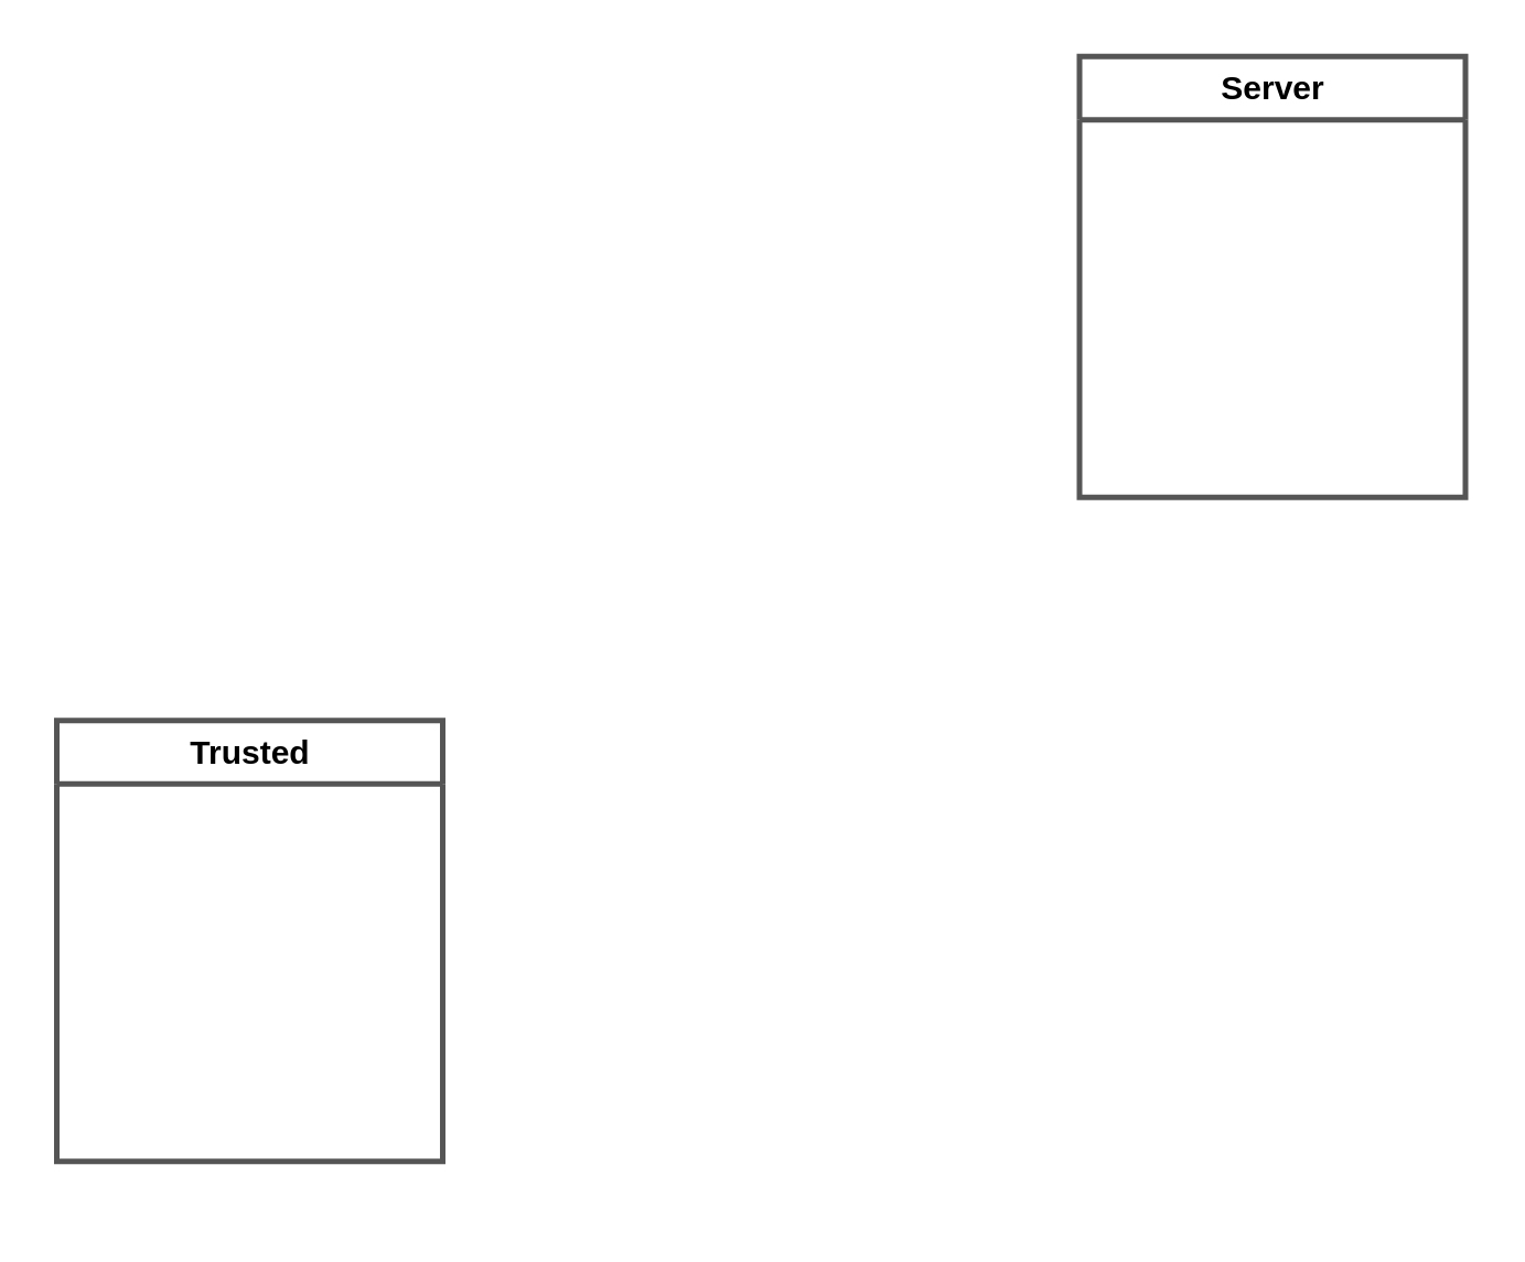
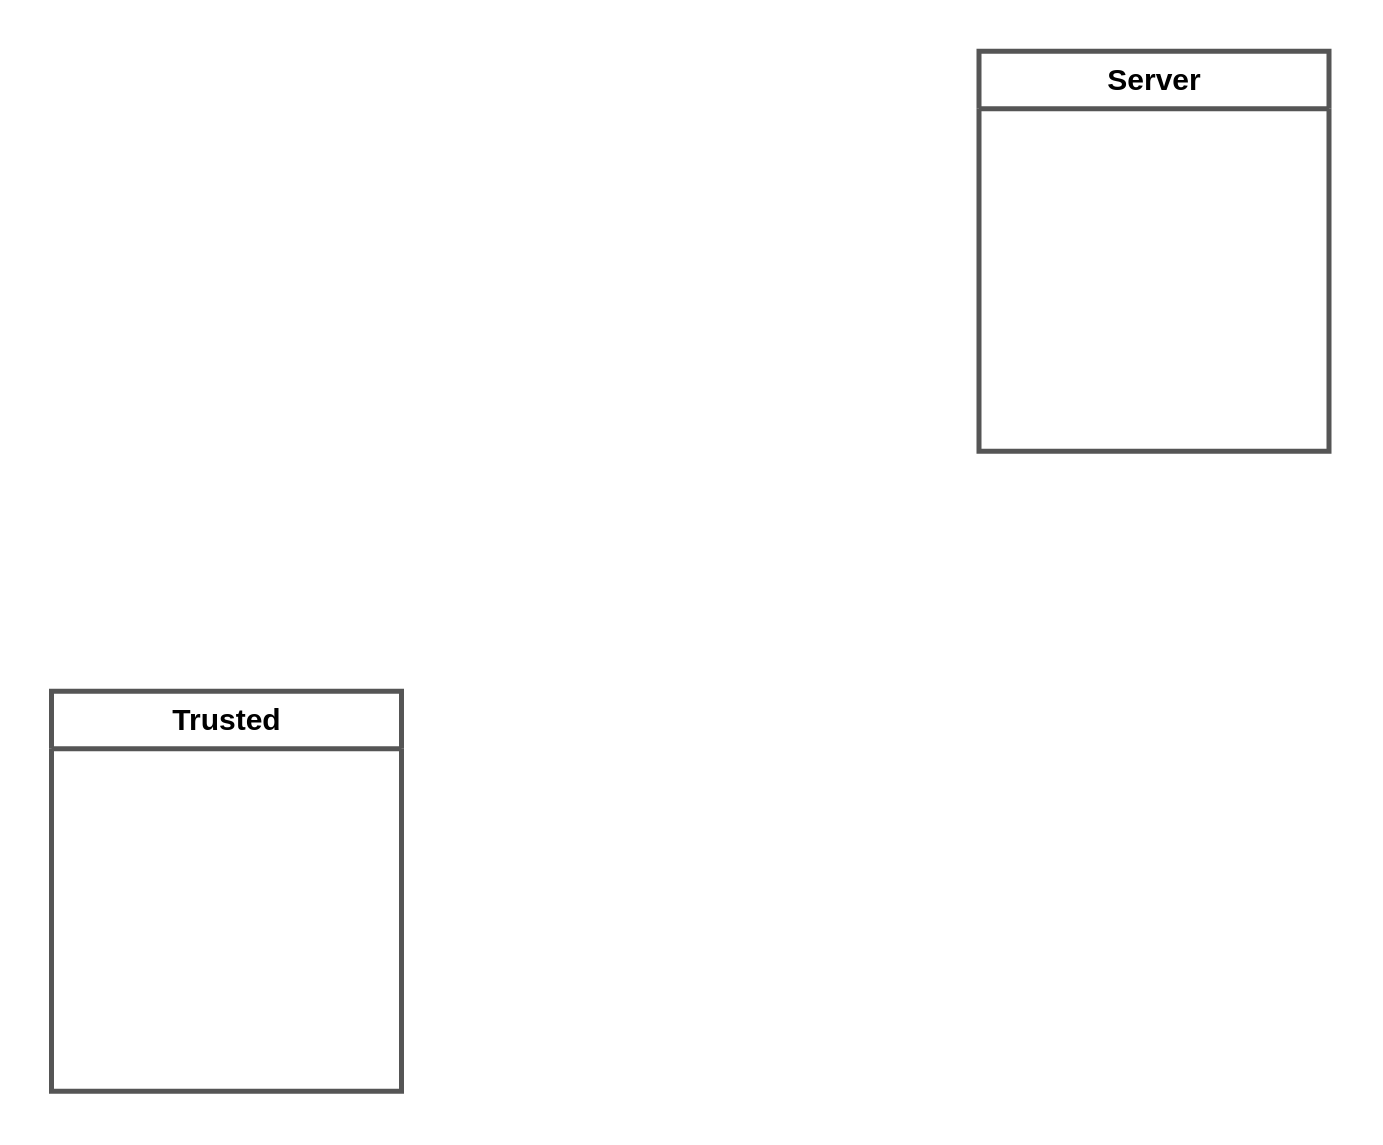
  <mxCell id="0" />
  <mxCell id="1" parent="0" />
  <mxCell id="2" parent="1" value="Server" style="swimlane;childLayout=stackLayout;horizontal=1;horizontalStack=0;resizeParent=1;resizeParentMax=0;resizeLast=0;collapsible=1;html=1;strokeColor=#555555;strokeWidth=2;shadow=1fillColor=#F2F2F2;" vertex="1"><mxGeometry x="391" y="20" width="140" height="160" as="geometry" /></mxCell>
- <mxCell id="3" parent="1" value="Trusted" style="swimlane;childLayout=stackLayout;horizontal=1;horizontalStack=0;resizeParent=1;resizeParentMax=0;resizeLast=0;collapsible=1;html=1;strokeColor=#555555;strokeWidth=2;shadow=1fillColor=#F2F2F2;" vertex="1"><mxGeometry x="20" y="261" width="140" height="160" as="geometry" /></mxCell>
+ <mxCell id="3" parent="1" value="Trusted" style="swimlane;childLayout=stackLayout;horizontal=1;horizontalStack=0;resizeParent=1;resizeParentMax=0;resizeLast=0;collapsible=1;html=1;strokeColor=#555555;strokeWidth=2;shadow=1fillColor=#F2F2F2;" vertex="1"><mxGeometry x="20" y="276" width="140" height="160" as="geometry" /></mxCell>
